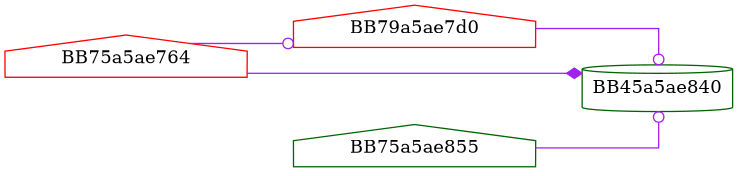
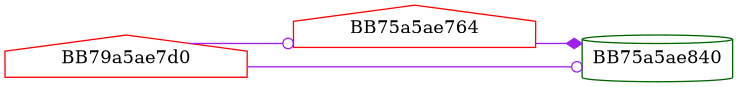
  digraph {
    rankdir=LR
    splines=ortho
    node [color=red shape=house]
    edge [arrowhead=odot color=purple]
    n1 [label=BB79a5ae7d0]
    BB75a5ae764
-   BB75a5ae840 [color=darkgreen shape=cylinder label=BB45a5ae840]
-   BB75a5ae855 [color=darkgreen]
+   BB75a5ae840 [color=darkgreen shape=cylinder]
    n1 -> BB75a5ae840
-   BB75a5ae764 -> n1
+   n1 -> BB75a5ae764
    BB75a5ae764 -> BB75a5ae840 [arrowhead=diamond]
-   BB75a5ae855 -> BB75a5ae840
  }
